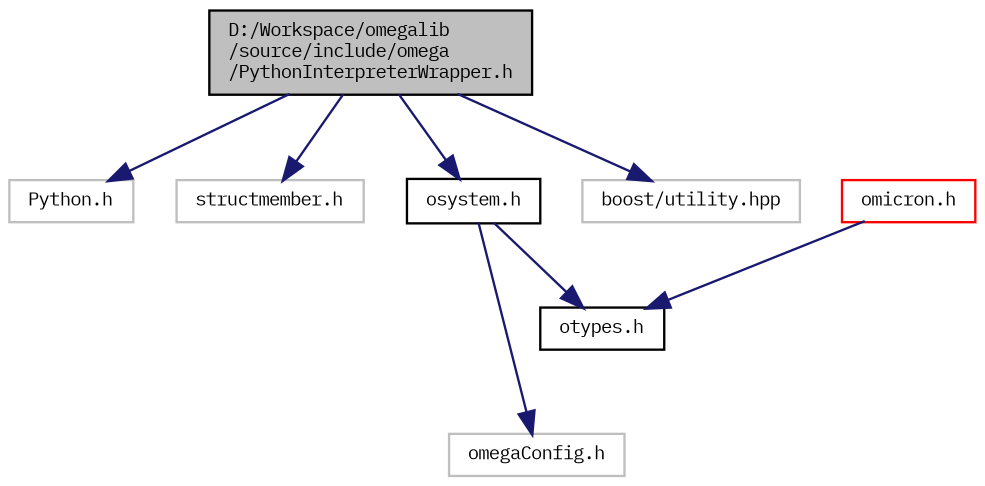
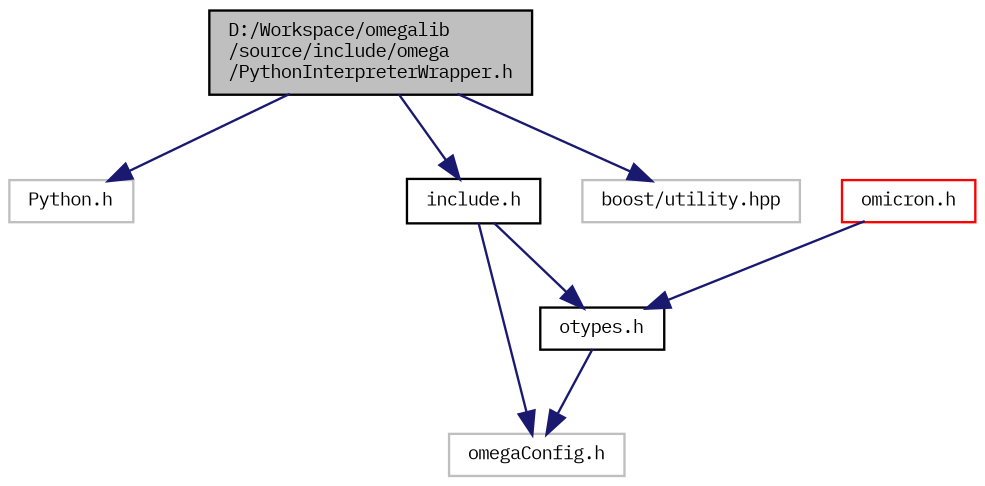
  digraph {
    fontname="IBM Plex Mono"
    node [color=grey75 fontname="IBM Plex Mono" fontsize=8 shape=record]
    edge [color=midnightblue fontname="IBM Plex Mono" fontsize=8 labelfontname="FreeSans.ttf" labelfontsize=8 style=solid]
    n1 [color=black fillcolor=grey75 fontcolor=black height=0.2 label="D:/Workspace/omegalib\l/source/include/omega\l/PythonInterpreterWrapper.h" style=filled width=0.4]
    n2 [height=0.2 label="Python.h" width=0.4]
-   n3 [height=0.2 label="structmember.h" width=0.4]
-   n4 [color=black height=0.2 label="osystem.h" width=0.4]
+   n4 [color=black height=0.2 label="include.h" width=0.4]
    n5 [height=0.2 label="boost/utility.hpp" width=0.4]
    n6 [height=0.2 label="omegaConfig.h" width=0.4]
    n7 [color=black height=0.2 label="otypes.h" width=0.4]
    n8 [color=red height=0.2 label="omicron.h" width=0.4]
    n1 -> n2
-   n1 -> n3
    n1 -> n4
    n1 -> n5
    n4 -> n6
    n4 -> n7
+   n7 -> n6
    n8 -> n7
  }
